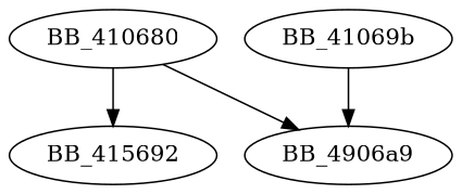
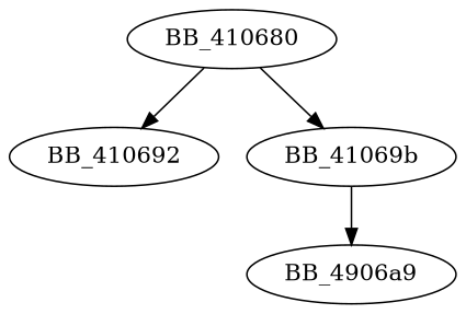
  digraph {
    BB_410680
-   BB_410692 [label=BB_415692]
+   BB_410692
    BB_41069b
    n4 [label=BB_4906a9]
    BB_410680 -> BB_410692
-   BB_410680 -> n4
+   BB_410680 -> BB_41069b
    BB_41069b -> n4
  }
